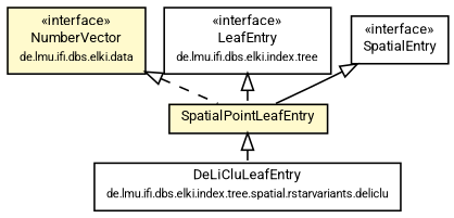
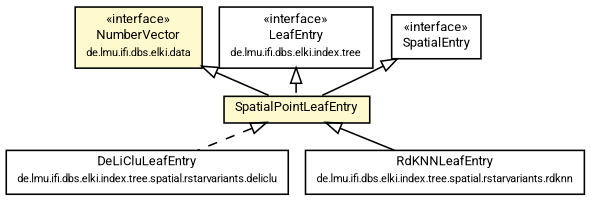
  digraph {
    nodesep=0.15
    rankdir=TB
    ranksep=0.25
    node [fontcolor=black fontname=Roboto fontsize=8 margin=0 shape=plaintext]
    edge [arrowtail=empty color=black dir=back fontname=Roboto fontsize=7 labelfontname=Roboto labelfontsize=7 style=dashed weight=9]
    n1 [height=0 label=<<table title="de.lmu.ifi.dbs.elki.data.NumberVector" border="0" cellborder="1" cellspacing="0" cellpadding="2" bgcolor="LemonChiffon" href="../../../data/NumberVector.html" target="_parent"> 		<tr><td><table border="0" cellspacing="0" cellpadding="1"> 		<tr><td align="center" balign="center"> &#171;interface&#187; </td></tr> 		<tr><td align="center" balign="center"> <font face="Roboto">NumberVector</font> </td></tr> 		<tr><td align="center" balign="center"> <font face="Roboto" point-size="7.0">de.lmu.ifi.dbs.elki.data</font> </td></tr> 		</table></td></tr> 		</table>> width=0]
    n2 [height=0 label=<<table title="de.lmu.ifi.dbs.elki.index.tree.spatial.SpatialPointLeafEntry" border="0" cellborder="1" cellspacing="0" cellpadding="2" bgcolor="lemonChiffon" href="SpatialPointLeafEntry.html" target="_parent"> 		<tr><td><table border="0" cellspacing="0" cellpadding="1"> 		<tr><td align="center" balign="center"> <font face="Roboto">SpatialPointLeafEntry</font> </td></tr> 		</table></td></tr> 		</table>> width=0]
    n3 [height=0 label=<<table title="de.lmu.ifi.dbs.elki.index.tree.spatial.rstarvariants.deliclu.DeLiCluLeafEntry" border="0" cellborder="1" cellspacing="0" cellpadding="2" href="rstarvariants/deliclu/DeLiCluLeafEntry.html" target="_parent"> 		<tr><td><table border="0" cellspacing="0" cellpadding="1"> 		<tr><td align="center" balign="center"> <font face="Roboto">DeLiCluLeafEntry</font> </td></tr> 		<tr><td align="center" balign="center"> <font face="Roboto" point-size="7.0">de.lmu.ifi.dbs.elki.index.tree.spatial.rstarvariants.deliclu</font> </td></tr> 		</table></td></tr> 		</table>> width=0]
+   n4 [height=0 label=<<table title="de.lmu.ifi.dbs.elki.index.tree.spatial.rstarvariants.rdknn.RdKNNLeafEntry" border="0" cellborder="1" cellspacing="0" cellpadding="2" href="rstarvariants/rdknn/RdKNNLeafEntry.html" target="_parent"> 		<tr><td><table border="0" cellspacing="0" cellpadding="1"> 		<tr><td align="center" balign="center"> <font face="Roboto">RdKNNLeafEntry</font> </td></tr> 		<tr><td align="center" balign="center"> <font face="Roboto" point-size="7.0">de.lmu.ifi.dbs.elki.index.tree.spatial.rstarvariants.rdknn</font> </td></tr> 		</table></td></tr> 		</table>> width=0]
    n5 [height=0 label=<<table title="de.lmu.ifi.dbs.elki.index.tree.LeafEntry" border="0" cellborder="1" cellspacing="0" cellpadding="2" href="../LeafEntry.html" target="_parent"> 		<tr><td><table border="0" cellspacing="0" cellpadding="1"> 		<tr><td align="center" balign="center"> &#171;interface&#187; </td></tr> 		<tr><td align="center" balign="center"> <font face="Roboto">LeafEntry</font> </td></tr> 		<tr><td align="center" balign="center"> <font face="Roboto" point-size="7.0">de.lmu.ifi.dbs.elki.index.tree</font> </td></tr> 		</table></td></tr> 		</table>> width=0]
    n6 [height=0 label=<<table title="de.lmu.ifi.dbs.elki.index.tree.spatial.SpatialEntry" border="0" cellborder="1" cellspacing="0" cellpadding="2" href="SpatialEntry.html" target="_parent"> 		<tr><td><table border="0" cellspacing="0" cellpadding="1"> 		<tr><td align="center" balign="center"> &#171;interface&#187; </td></tr> 		<tr><td align="center" balign="center"> <font face="Roboto">SpatialEntry</font> </td></tr> 		</table></td></tr> 		</table>> width=0]
-   n1 -> n2
+   n1 -> n2 [style=solid]
    n2 -> n3 [weight=10]
+   n2 -> n4 [weight=10 style=""]
    n5 -> n2
    n6 -> n2 [style=solid]
  }
